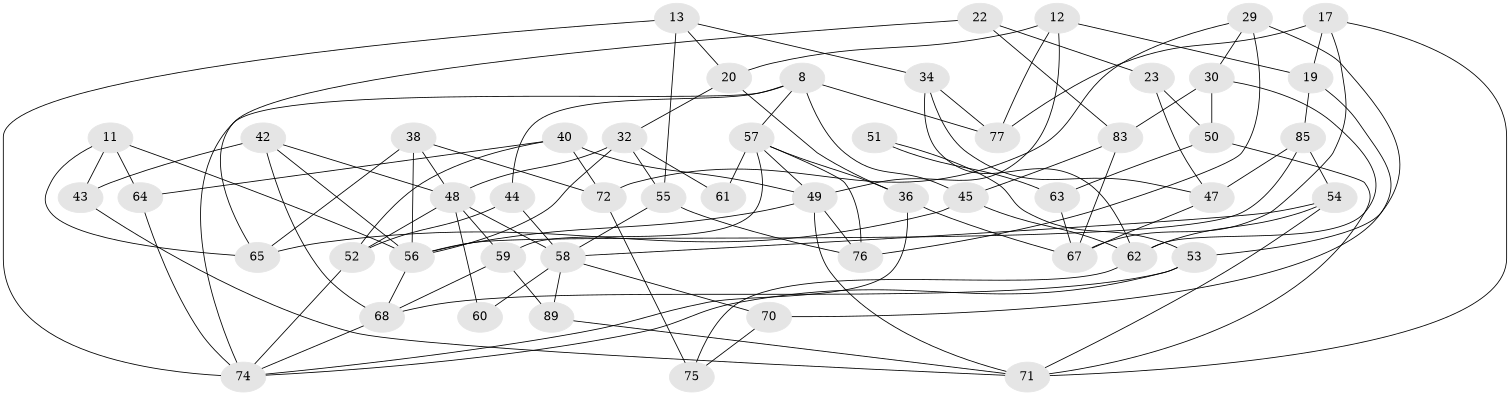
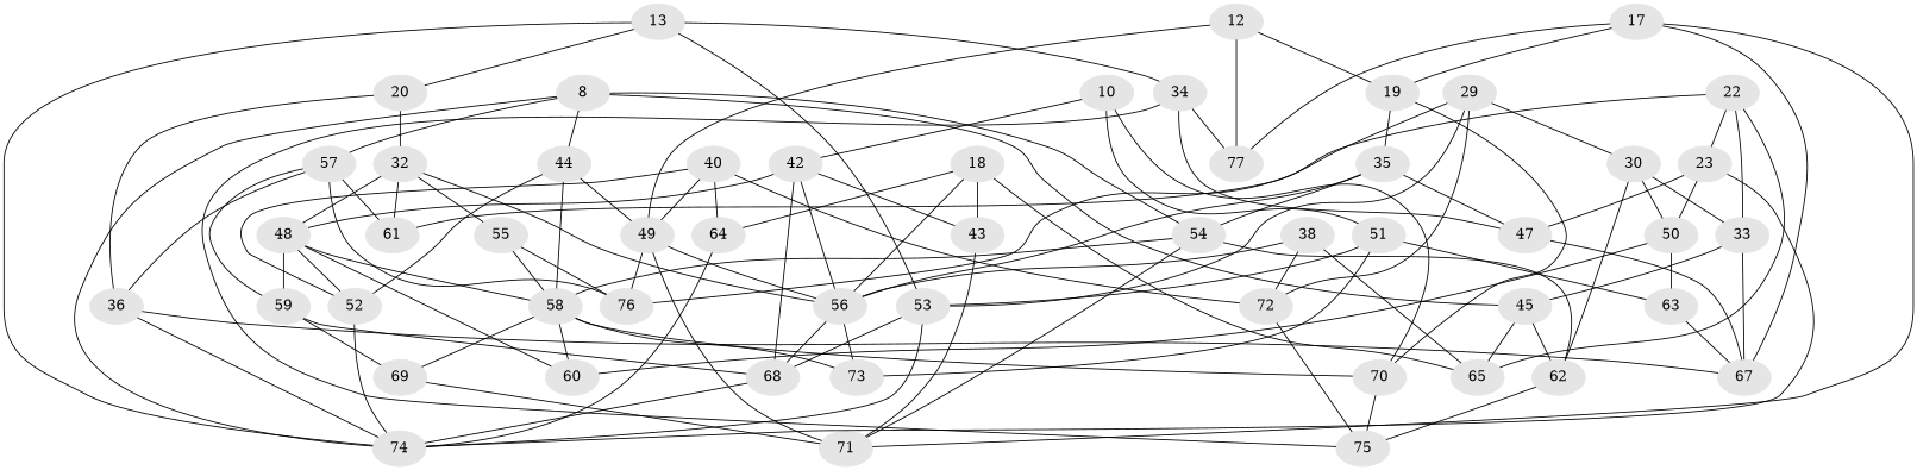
  graph {
    node [color=gray90 style=filled]
    8 [super="+2"]
    44
    45
    57
    74 [super="+4+27"]
    77 [super="+24"]
    49 [super="+16"]
    52
    58 [super="+5+26"]
    65
    62
    n12 [label=36]
    61
    76
    59 [super="+34"]
    42 [super="+37+21"]
    43
    56 [super="+7+11"]
    48 [super="+9+31+36"]
    68 [super="+41"]
+   10
    51 [super="+28"]
    70
    53
    63
+   73
    75
    12
    19
    20
-   35 [label=85]
+   35
    32 [super="+14"]
    71 [super="+46"]
    13
    n35 [label=34]
    55
    47
    17 [super="+3"]
    67 [super="+15"]
-   18 [label=11]
+   18
    64
    54
    22
    23
-   33 [label=83]
+   33
    50 [super="+25"]
    60
    29
    30
    72
    38
    40 [super="+6"]
-   69 [label=89]
+   69
    8 -- 44
    8 -- 45
    8 -- 57
    8 -- 74
-   8 -- 77 [weight=2]
-   57 -- 49
+   8 -- 54 [weight=2]
+   44 -- 49
    44 -- 52
    44 -- 58
    45 -- 65
    45 -- 62
    57 -- n12
    57 -- 61
    57 -- 76
    57 -- 59
    49 -- 76
    49 -- 56
    49 -- 71 [weight=2]
    52 -- 74
    58 -- 70
+   58 -- 73
    58 -- 60
    58 -- 69
    62 -- 75
    n12 -- 74
    n12 -- 67
    59 -- 68
    59 -- 69 [weight=2]
    42 -- 43 [weight=2]
    42 -- 56
    42 -- 48 [weight=2]
    42 -- 68 [weight=2]
    43 -- 71
    56 -- 68
+   56 -- 73
    48 -- 52
    48 -- 58
    48 -- 59 [weight=2]
    48 -- 60
    68 -- 74
+   10 -- 42
+   10 -- 51 [weight=2]
+   10 -- 70
    51 -- 53
    51 -- 63
+   51 -- 73 [weight=2]
    70 -- 75
    53 -- 74
    53 -- 68
    63 -- 67
    12 -- 77
    12 -- 49
    12 -- 19
-   12 -- 20
    19 -- 70
    19 -- 35
    20 -- n12
    20 -- 32
    35 -- 56
    35 -- 47
    35 -- 54
    32 -- 61
    32 -- 56
    32 -- 48 [weight=2]
    32 -- 55
    13 -- 74
    13 -- 20
    13 -- n35
-   13 -- 55
+   13 -- 53
    n35 -- 77
-   n35 -- 62
+   n35 -- 75
    n35 -- 47
    55 -- 58
    55 -- 76
    47 -- 67
    17 -- 77 [weight=2]
    17 -- 19
    17 -- 71
    17 -- 67 [weight=2]
    18 -- 65
    18 -- 43
    18 -- 56
    18 -- 64
    64 -- 74
    54 -- 58
    54 -- 62
    54 -- 71
    22 -- 65
+   22 -- 61
    22 -- 23
    22 -- 33
+   23 -- 74
    23 -- 47
    23 -- 50
    33 -- 45
    33 -- 67
    50 -- 63 [weight=2]
-   50 -- 71 [weight=2]
+   50 -- 60 [weight=2]
    29 -- 76
    29 -- 53
    29 -- 30
    29 -- 72
    30 -- 62
    30 -- 33
    30 -- 50
    72 -- 75
    38 -- 65
    38 -- 56
-   38 -- 48
    38 -- 72
    40 -- 49 [weight=2]
    40 -- 52
    40 -- 64 [weight=2]
    40 -- 72
    69 -- 71
  }
